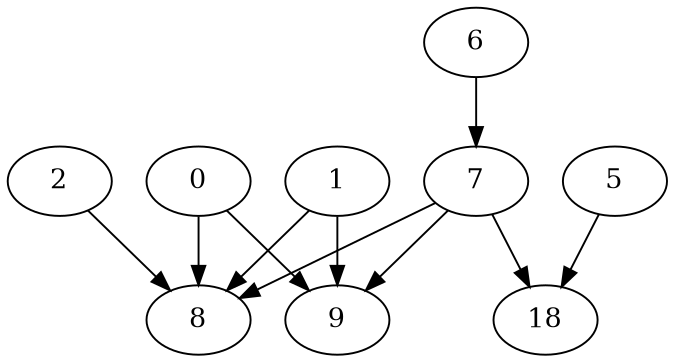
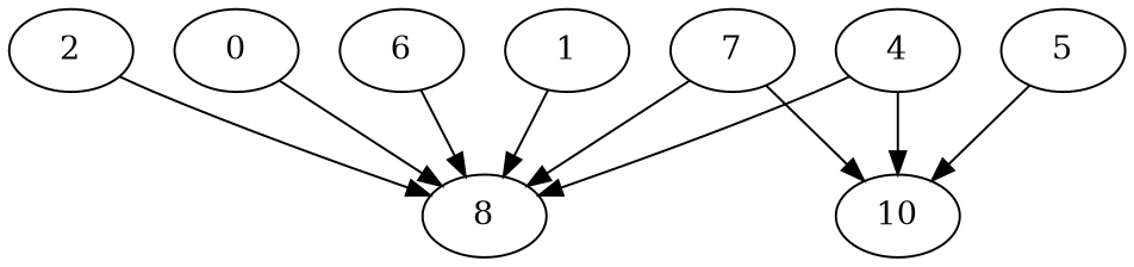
  digraph {
    node [alpha=0.05]
    1 [expect_size=44453888]
    8 [alpha=0.18 expect_size=8865792]
-   9 [alpha=0.12 expect_size=13021184]
-   10 [alpha=0.02 expect_size=51745792 label=18]
+   10 [alpha=0.02 expect_size=51745792]
    2 [alpha=0.12 expect_size=20721664]
    n6 [alpha=0.06 expect_size=39542784 label=0]
+   4 [alpha=0.07 expect_size=18869248]
    5 [expect_size=30843904]
    6 [alpha=0.08 expect_size=49638400]
    7 [alpha=0.06 expect_size=36062208]
    1 -> 8
-   1 -> 9
    2 -> 8
    n6 -> 8
-   n6 -> 9
+   4 -> 8
+   4 -> 10
    5 -> 10
-   6 -> 7
+   6 -> 8
    7 -> 8
-   7 -> 9
    7 -> 10
  }
